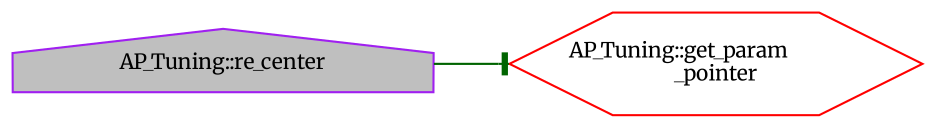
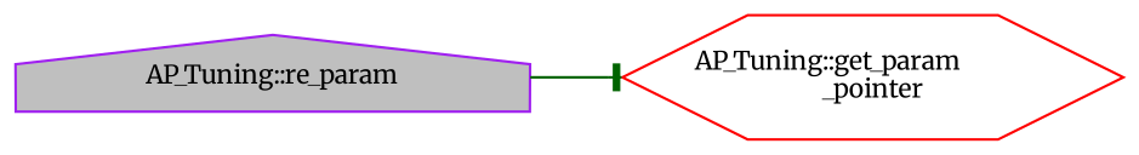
  digraph {
    rankdir=LR
    fontname=Merriweather
    node [fontname=Merriweather fontsize=10 style=filled]
-   n1 [color=purple fillcolor=grey75 fontcolor=black height=0.2 label="AP_Tuning::re_center" shape=house width=0.4]
+   n1 [color=purple fillcolor=grey75 fontcolor=black height=0.2 label="AP_Tuning::re_param" shape=house width=0.4]
    n2 [color=red fillcolor=white height=0.2 label="AP_Tuning::get_param\l_pointer" shape=hexagon width=0.4]
    n1 -> n2 [color=darkgreen fontname=Merriweather fontsize=10 labelfontname=Helvetica labelfontsize=10 style=solid arrowhead=tee]
  }
